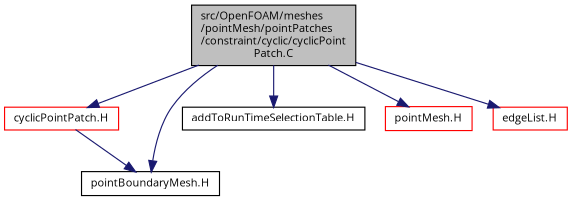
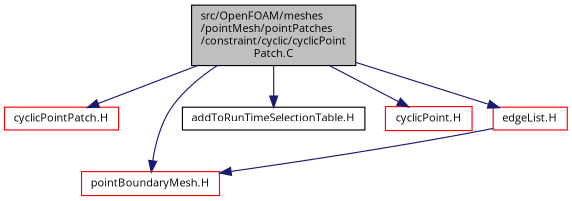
  digraph {
    fontname="Open Sans"
    node [color=red fontname="Open Sans" fontsize=10 shape=record]
    edge [color=midnightblue fontname="Open Sans" fontsize=10 labelfontname=Helvetica labelfontsize=10 style=solid]
    n1 [color=black fillcolor=grey75 fontcolor=black height=0.2 label="src/OpenFOAM/meshes\l/pointMesh/pointPatches\l/constraint/cyclic/cyclicPoint\lPatch.C" style=filled width=0.4]
    n2 [height=0.2 label="cyclicPointPatch.H" width=0.4]
-   n3 [color=black height=0.2 label="pointBoundaryMesh.H" width=0.4]
+   n3 [height=0.2 label="pointBoundaryMesh.H" width=0.4]
    n4 [color=black height=0.2 label="addToRunTimeSelectionTable.H" width=0.4]
-   n5 [height=0.2 label="pointMesh.H" width=0.4]
+   n5 [height=0.2 label="cyclicPoint.H" width=0.4]
    n6 [height=0.2 label="edgeList.H" width=0.4]
    n1 -> n2
    n1 -> n3
    n1 -> n4
    n1 -> n5
    n1 -> n6
-   n2 -> n3
+   n6 -> n3
  }
